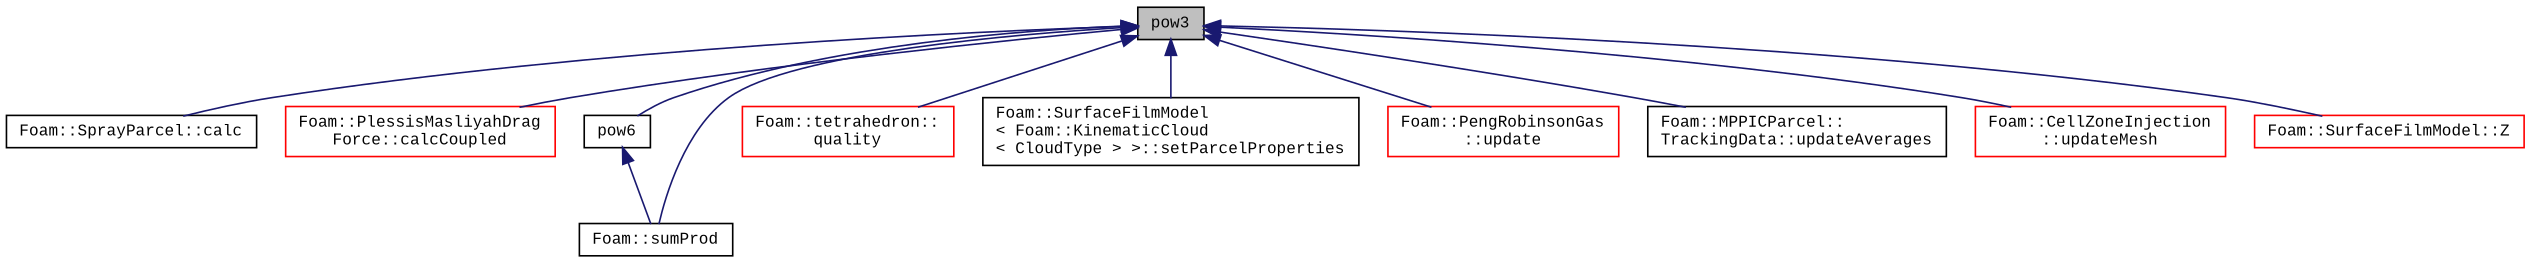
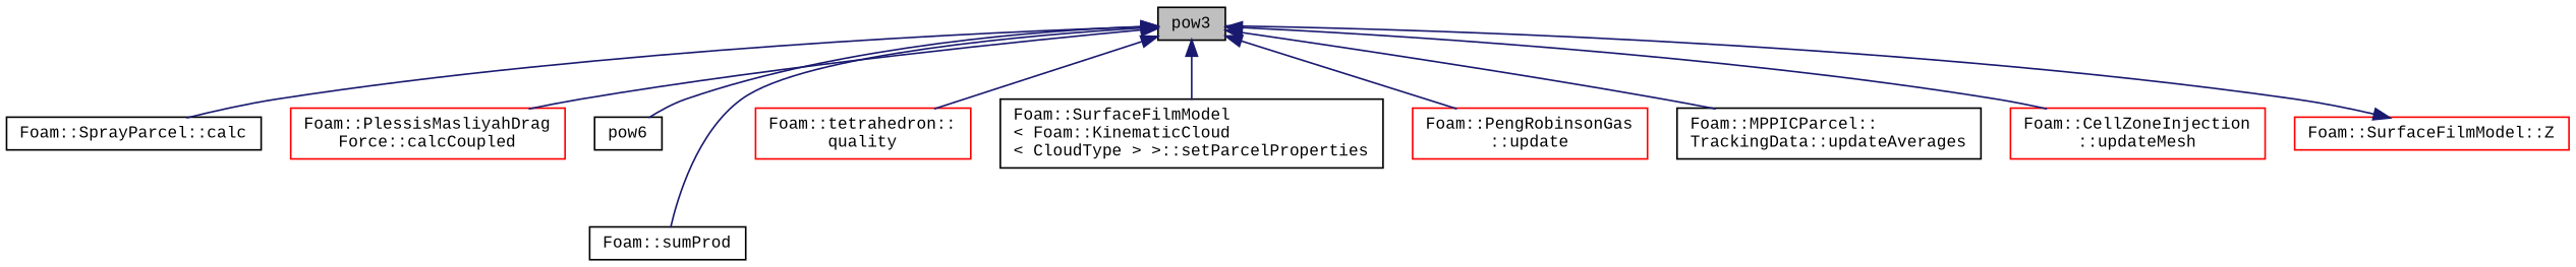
  digraph {
    fontname="Liberation Mono"
    rankdir=TB
    node [color=black fontname="Liberation Mono" fontsize=10 shape=record]
    edge [color=midnightblue dir=back fontname="Liberation Mono" fontsize=10 labelfontname=FreeSans labelfontsize=10 style=solid]
    n1 [fillcolor=grey75 fontcolor=black height=0.2 label=pow3 style=filled width=0.4]
    n2 [height=0.2 label="Foam::SprayParcel::calc" width=0.4]
    n3 [color=red height=0.2 label="Foam::PlessisMasliyahDrag\lForce::calcCoupled" width=0.4]
    n4 [height=0.2 label=pow6 width=0.4]
    n5 [height=0.2 label="Foam::sumProd" width=0.4]
    n6 [color=red height=0.2 label="Foam::tetrahedron::\lquality" width=0.4]
    n7 [height=0.2 label="Foam::SurfaceFilmModel\l\< Foam::KinematicCloud\l\< CloudType \> \>::setParcelProperties" width=0.4]
    n8 [color=red height=0.2 label="Foam::PengRobinsonGas\l::update" width=0.4]
    n9 [height=0.2 label="Foam::MPPICParcel::\lTrackingData::updateAverages" width=0.4]
    n10 [color=red height=0.2 label="Foam::CellZoneInjection\l::updateMesh" width=0.4]
    n11 [color=red height=0.2 label="Foam::SurfaceFilmModel::Z" width=0.4]
    n1 -> n2
    n1 -> n3
    n1 -> n4
    n1 -> n5
    n1 -> n6
    n1 -> n7
    n1 -> n8
    n1 -> n9
    n1 -> n10
-   n1 -> n11
-   n4 -> n5
+   n11 -> n1
  }
